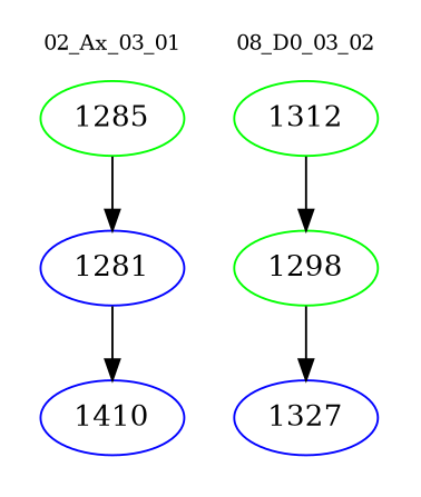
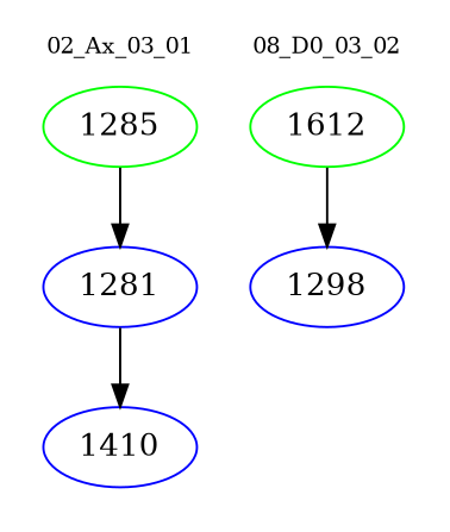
  digraph {
    node [color=blue]
    edge [color=black]
    n1 [color=green label=1285]
    n2 [label=1281]
    n3 [label=1410]
-   n4 [color=green label=1312]
-   n5 [color=green label=1298]
-   n6 [label=1327]
+   n4 [color=green label=1612]
+   n5 [label=1298]
    subgraph cluster_1 {
      color=white
      fontsize=10
      label="02_Ax_03_01"
      n1
      n2
      n3
    }
    subgraph cluster_2 {
      color=white
      fontsize=10
      label="08_D0_03_02"
      n4
      n5
-     n6
    }
    n1 -> n2
    n2 -> n3
    n4 -> n5
-   n5 -> n6
  }
